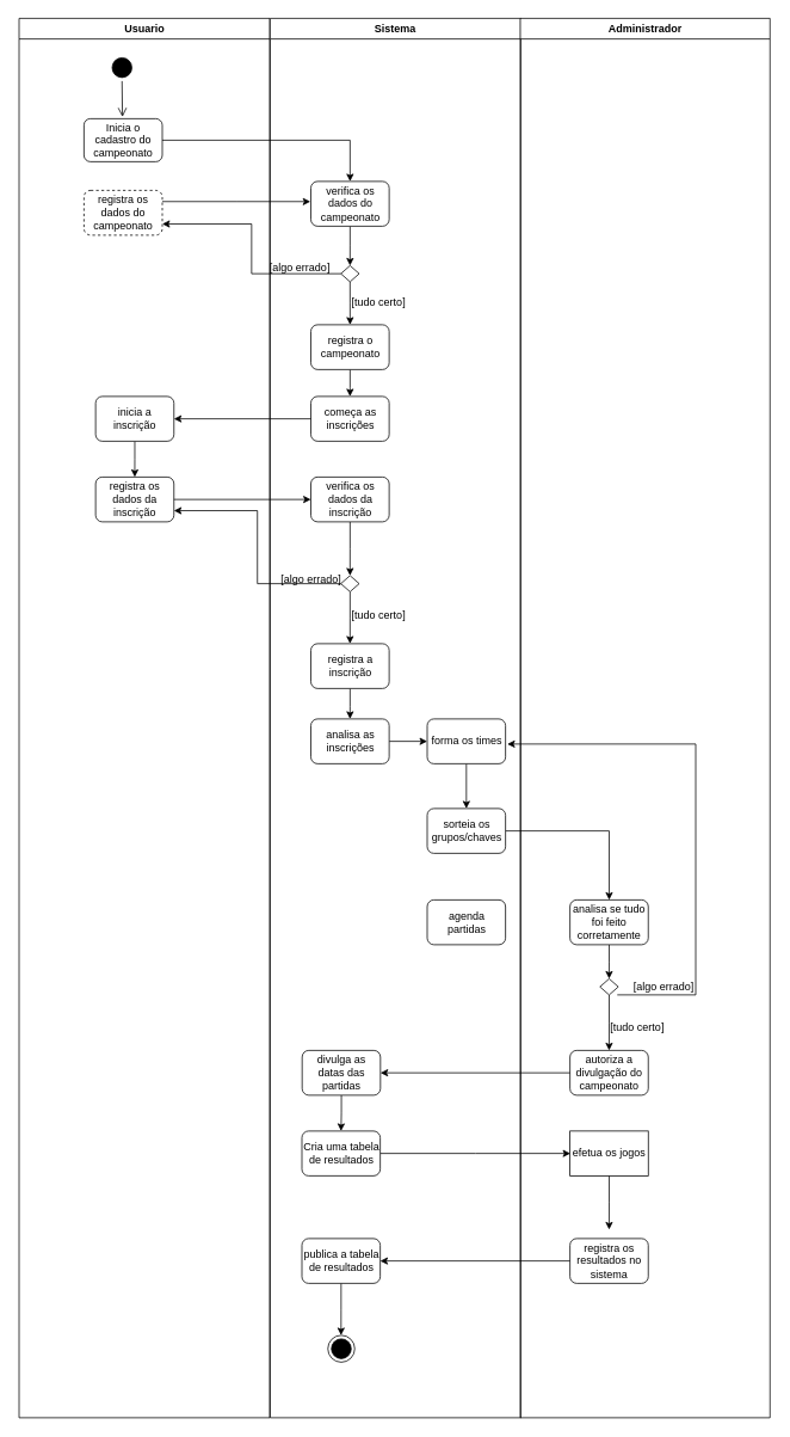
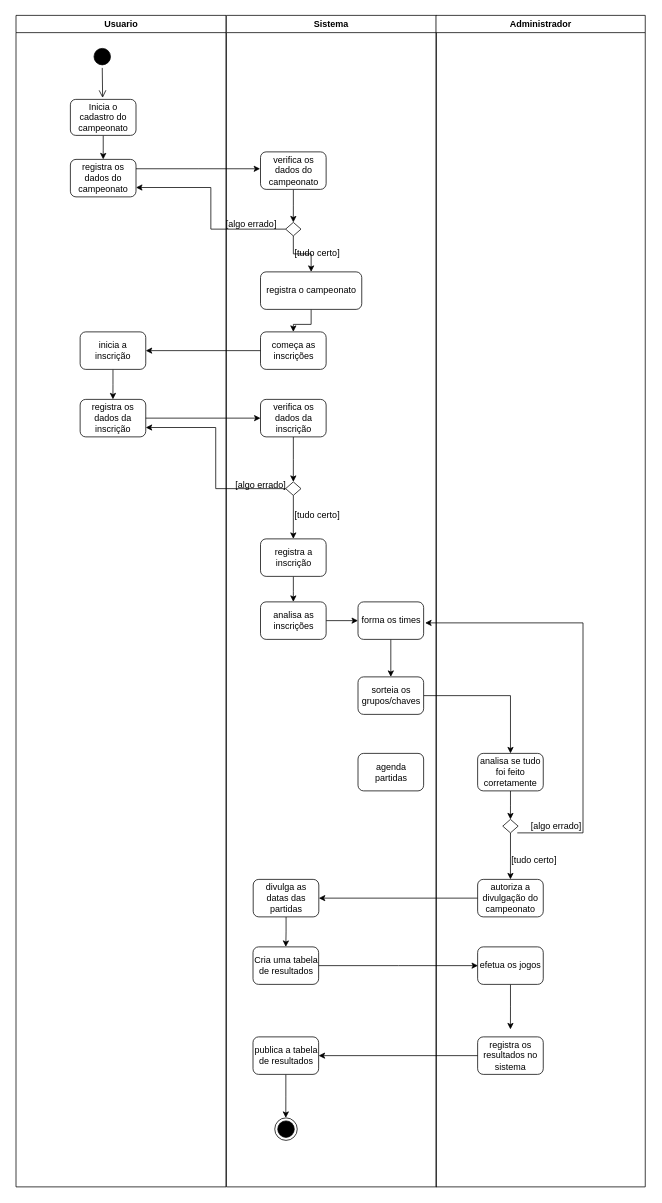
  <mxCell id="0" />
  <mxCell id="1" parent="0" />
  <mxCell id="2" value="Usuario" style="swimlane;whiteSpace=wrap" parent="1" vertex="1"><mxGeometry x="20.5" y="20" width="280" height="1562" as="geometry" /></mxCell>
  <mxCell id="3" value="" style="ellipse;shape=startState;fillColor=#000000;strokeColor=#000000;" parent="2" vertex="1"><mxGeometry x="100" y="40" width="30" height="30" as="geometry" /></mxCell>
  <mxCell id="4" value="" style="edgeStyle=elbowEdgeStyle;elbow=horizontal;verticalAlign=bottom;endArrow=open;endSize=8;strokeColor=#000000;endFill=1;rounded=0" parent="2" source="3" edge="1"><mxGeometry x="100" y="40" as="geometry"><mxPoint x="115.071" y="110" as="targetPoint" /></mxGeometry></mxCell>
- <mxCell id="5" style="edgeStyle=orthogonalEdgeStyle;rounded=0;orthogonalLoop=1;jettySize=auto;html=1;" parent="2" source="6" target="14" edge="1"><mxGeometry relative="1" as="geometry" /></mxCell>
+ <mxCell id="5" style="edgeStyle=orthogonalEdgeStyle;rounded=0;orthogonalLoop=1;jettySize=auto;html=1;entryX=0.5;entryY=0;entryDx=0;entryDy=0;" parent="2" source="6" target="8" edge="1"><mxGeometry relative="1" as="geometry" /></mxCell>
  <mxCell id="6" value="Inicia o cadastro do campeonato" style="rounded=1;whiteSpace=wrap;html=1;" parent="2" vertex="1"><mxGeometry x="72.5" y="112" width="87.5" height="48" as="geometry" /></mxCell>
  <mxCell id="7" style="edgeStyle=orthogonalEdgeStyle;rounded=0;orthogonalLoop=1;jettySize=auto;html=1;exitX=1;exitY=0.25;exitDx=0;exitDy=0;" parent="2" source="8" edge="1"><mxGeometry relative="1" as="geometry"><mxPoint x="325.5" y="204.529" as="targetPoint" /></mxGeometry></mxCell>
- <mxCell id="8" value="registra os dados do campeonato" style="rounded=1;whiteSpace=wrap;html=1;dashed=1;" parent="2" vertex="1"><mxGeometry x="72.5" y="192" width="87.5" height="50" as="geometry" /></mxCell>
+ <mxCell id="8" value="registra os dados do campeonato" style="rounded=1;whiteSpace=wrap;html=1;" parent="2" vertex="1"><mxGeometry x="72.5" y="192" width="87.5" height="50" as="geometry" /></mxCell>
  <mxCell id="9" style="edgeStyle=orthogonalEdgeStyle;rounded=0;orthogonalLoop=1;jettySize=auto;html=1;entryX=0.5;entryY=0;entryDx=0;entryDy=0;" parent="2" source="10" target="11" edge="1"><mxGeometry relative="1" as="geometry" /></mxCell>
  <mxCell id="10" value="inicia a inscrição" style="rounded=1;whiteSpace=wrap;html=1;" parent="2" vertex="1"><mxGeometry x="85.5" y="422" width="87.5" height="50" as="geometry" /></mxCell>
  <mxCell id="11" value="registra os dados da inscrição" style="rounded=1;whiteSpace=wrap;html=1;" parent="2" vertex="1"><mxGeometry x="85.5" y="512" width="87.5" height="50" as="geometry" /></mxCell>
  <mxCell id="12" value="Sistema" style="swimlane;whiteSpace=wrap" parent="1" vertex="1"><mxGeometry x="301" y="20" width="280" height="1562" as="geometry" /></mxCell>
  <mxCell id="13" style="edgeStyle=orthogonalEdgeStyle;rounded=0;orthogonalLoop=1;jettySize=auto;html=1;entryX=0.5;entryY=0;entryDx=0;entryDy=0;" parent="12" source="14" target="16" edge="1"><mxGeometry relative="1" as="geometry" /></mxCell>
  <mxCell id="14" value="verifica os dados do campeonato" style="rounded=1;whiteSpace=wrap;html=1;" parent="12" vertex="1"><mxGeometry x="45.5" y="182" width="87.5" height="50" as="geometry" /></mxCell>
  <mxCell id="15" style="edgeStyle=orthogonalEdgeStyle;rounded=0;orthogonalLoop=1;jettySize=auto;html=1;exitX=0.5;exitY=1;exitDx=0;exitDy=0;" parent="12" source="16" target="18" edge="1"><mxGeometry relative="1" as="geometry" /></mxCell>
  <mxCell id="16" value="" style="rhombus;whiteSpace=wrap;html=1;" parent="12" vertex="1"><mxGeometry x="79" y="276" width="20.5" height="18" as="geometry" /></mxCell>
  <mxCell id="17" style="edgeStyle=orthogonalEdgeStyle;rounded=0;orthogonalLoop=1;jettySize=auto;html=1;entryX=0.5;entryY=0;entryDx=0;entryDy=0;" parent="12" source="18" target="21" edge="1"><mxGeometry relative="1" as="geometry" /></mxCell>
- <mxCell id="18" value="registra o campeonato" style="rounded=1;whiteSpace=wrap;html=1;" parent="12" vertex="1"><mxGeometry x="45.5" y="342" width="87.5" height="50" as="geometry" /></mxCell>
+ <mxCell id="18" value="registra o campeonato" style="rounded=1;whiteSpace=wrap;html=1;" parent="12" vertex="1"><mxGeometry x="45.5" y="342" width="135" height="50" as="geometry" /></mxCell>
  <mxCell id="19" value="[tudo certo]" style="text;html=1;strokeColor=none;fillColor=none;align=center;verticalAlign=middle;whiteSpace=wrap;rounded=0;" parent="12" vertex="1"><mxGeometry x="85.5" y="302" width="70.5" height="30" as="geometry" /></mxCell>
  <mxCell id="20" value="[algo errado]" style="text;html=1;strokeColor=none;fillColor=none;align=center;verticalAlign=middle;whiteSpace=wrap;rounded=0;" parent="12" vertex="1"><mxGeometry x="-4.5" y="264" width="74.5" height="30" as="geometry" /></mxCell>
  <mxCell id="21" value="começa as inscrições" style="rounded=1;whiteSpace=wrap;html=1;" parent="12" vertex="1"><mxGeometry x="45.5" y="422" width="87.5" height="50" as="geometry" /></mxCell>
  <mxCell id="22" style="edgeStyle=orthogonalEdgeStyle;rounded=0;orthogonalLoop=1;jettySize=auto;html=1;" parent="12" source="23" edge="1"><mxGeometry relative="1" as="geometry"><mxPoint x="89.25" y="622" as="targetPoint" /></mxGeometry></mxCell>
  <mxCell id="23" value="verifica os dados da inscrição" style="rounded=1;whiteSpace=wrap;html=1;" parent="12" vertex="1"><mxGeometry x="45.5" y="512" width="87.5" height="50" as="geometry" /></mxCell>
  <mxCell id="24" style="edgeStyle=orthogonalEdgeStyle;rounded=0;orthogonalLoop=1;jettySize=auto;html=1;entryX=0.5;entryY=0;entryDx=0;entryDy=0;" parent="12" source="25" target="28" edge="1"><mxGeometry relative="1" as="geometry" /></mxCell>
  <mxCell id="25" value="" style="rhombus;whiteSpace=wrap;html=1;" parent="12" vertex="1"><mxGeometry x="79" y="622" width="20.5" height="18" as="geometry" /></mxCell>
  <mxCell id="26" value="[algo errado]" style="text;html=1;strokeColor=none;fillColor=none;align=center;verticalAlign=middle;whiteSpace=wrap;rounded=0;" parent="12" vertex="1"><mxGeometry x="10.5" y="611" width="69.5" height="30" as="geometry" /></mxCell>
  <mxCell id="27" style="edgeStyle=orthogonalEdgeStyle;rounded=0;orthogonalLoop=1;jettySize=auto;html=1;" parent="12" source="28" edge="1"><mxGeometry relative="1" as="geometry"><mxPoint x="89.25" y="782" as="targetPoint" /></mxGeometry></mxCell>
  <mxCell id="28" value="registra a inscrição" style="rounded=1;whiteSpace=wrap;html=1;" parent="12" vertex="1"><mxGeometry x="45.5" y="698" width="87.5" height="50" as="geometry" /></mxCell>
  <mxCell id="29" value="[tudo certo]" style="text;html=1;strokeColor=none;fillColor=none;align=center;verticalAlign=middle;whiteSpace=wrap;rounded=0;" parent="12" vertex="1"><mxGeometry x="85.5" y="652" width="70.5" height="30" as="geometry" /></mxCell>
  <mxCell id="30" style="edgeStyle=orthogonalEdgeStyle;rounded=0;orthogonalLoop=1;jettySize=auto;html=1;entryX=0;entryY=0.5;entryDx=0;entryDy=0;" parent="12" source="31" target="33" edge="1"><mxGeometry relative="1" as="geometry" /></mxCell>
  <mxCell id="31" value="analisa as inscrições" style="rounded=1;whiteSpace=wrap;html=1;" parent="12" vertex="1"><mxGeometry x="45.5" y="782" width="87.5" height="50" as="geometry" /></mxCell>
  <mxCell id="32" style="edgeStyle=orthogonalEdgeStyle;rounded=0;orthogonalLoop=1;jettySize=auto;html=1;" parent="12" source="33" target="35" edge="1"><mxGeometry relative="1" as="geometry" /></mxCell>
  <mxCell id="33" value="forma os times" style="rounded=1;whiteSpace=wrap;html=1;" parent="12" vertex="1"><mxGeometry x="175.5" y="782" width="87.5" height="50" as="geometry" /></mxCell>
  <mxCell id="34" style="edgeStyle=orthogonalEdgeStyle;rounded=0;orthogonalLoop=1;jettySize=auto;html=1;" parent="12" source="35" target="50" edge="1"><mxGeometry relative="1" as="geometry" /></mxCell>
  <mxCell id="35" value="sorteia os grupos/chaves" style="rounded=1;whiteSpace=wrap;html=1;" parent="12" vertex="1"><mxGeometry x="175.5" y="882" width="87.5" height="50" as="geometry" /></mxCell>
  <mxCell id="36" value="agenda partidas" style="rounded=1;whiteSpace=wrap;html=1;" parent="12" vertex="1"><mxGeometry x="175.5" y="984" width="87.5" height="50" as="geometry" /></mxCell>
  <mxCell id="37" style="edgeStyle=orthogonalEdgeStyle;rounded=0;orthogonalLoop=1;jettySize=auto;html=1;entryX=0.5;entryY=0;entryDx=0;entryDy=0;" parent="12" source="38" target="40" edge="1"><mxGeometry relative="1" as="geometry" /></mxCell>
  <mxCell id="38" value="divulga as datas das partidas" style="rounded=1;whiteSpace=wrap;html=1;" parent="12" vertex="1"><mxGeometry x="35.75" y="1152" width="87.5" height="50" as="geometry" /></mxCell>
  <mxCell id="39" style="edgeStyle=orthogonalEdgeStyle;rounded=0;orthogonalLoop=1;jettySize=auto;html=1;" parent="12" source="40" edge="1"><mxGeometry relative="1" as="geometry"><mxPoint x="335.5" y="1267" as="targetPoint" /></mxGeometry></mxCell>
  <mxCell id="40" value="Cria uma tabela de resultados" style="rounded=1;whiteSpace=wrap;html=1;" parent="12" vertex="1"><mxGeometry x="35.5" y="1242" width="87.5" height="50" as="geometry" /></mxCell>
  <mxCell id="41" style="edgeStyle=orthogonalEdgeStyle;rounded=0;orthogonalLoop=1;jettySize=auto;html=1;" parent="12" source="42" edge="1"><mxGeometry relative="1" as="geometry"><mxPoint x="79.25" y="1470" as="targetPoint" /></mxGeometry></mxCell>
  <mxCell id="42" value="publica a tabela de resultados" style="rounded=1;whiteSpace=wrap;html=1;" parent="12" vertex="1"><mxGeometry x="35.5" y="1362" width="87.5" height="50" as="geometry" /></mxCell>
  <mxCell id="43" value="" style="ellipse;html=1;shape=endState;fillColor=#000000;strokeColor=#000000;" parent="12" vertex="1"><mxGeometry x="64.5" y="1470" width="30" height="30" as="geometry" /></mxCell>
  <mxCell id="44" style="edgeStyle=orthogonalEdgeStyle;rounded=0;orthogonalLoop=1;jettySize=auto;html=1;entryX=1;entryY=0.75;entryDx=0;entryDy=0;" parent="1" source="16" target="8" edge="1"><mxGeometry relative="1" as="geometry" /></mxCell>
  <mxCell id="45" style="edgeStyle=orthogonalEdgeStyle;rounded=0;orthogonalLoop=1;jettySize=auto;html=1;" parent="1" source="21" target="10" edge="1"><mxGeometry relative="1" as="geometry" /></mxCell>
  <mxCell id="46" style="edgeStyle=orthogonalEdgeStyle;rounded=0;orthogonalLoop=1;jettySize=auto;html=1;" parent="1" source="11" target="23" edge="1"><mxGeometry relative="1" as="geometry" /></mxCell>
  <mxCell id="47" style="edgeStyle=orthogonalEdgeStyle;rounded=0;orthogonalLoop=1;jettySize=auto;html=1;entryX=1;entryY=0.75;entryDx=0;entryDy=0;" parent="1" source="25" target="11" edge="1"><mxGeometry relative="1" as="geometry" /></mxCell>
  <mxCell id="48" value="Administrador" style="swimlane;whiteSpace=wrap;html=1;" parent="1" vertex="1"><mxGeometry x="580.5" y="20" width="279" height="1562" as="geometry" /></mxCell>
  <mxCell id="49" style="edgeStyle=orthogonalEdgeStyle;rounded=0;orthogonalLoop=1;jettySize=auto;html=1;" parent="48" source="50" edge="1"><mxGeometry relative="1" as="geometry"><mxPoint x="99.25" y="1072.0" as="targetPoint" /></mxGeometry></mxCell>
  <mxCell id="50" value="analisa se tudo foi feito corretamente" style="rounded=1;whiteSpace=wrap;html=1;" parent="48" vertex="1"><mxGeometry x="55.5" y="984" width="87.5" height="50" as="geometry" /></mxCell>
  <mxCell id="51" style="edgeStyle=orthogonalEdgeStyle;rounded=0;orthogonalLoop=1;jettySize=auto;html=1;" parent="48" edge="1"><mxGeometry relative="1" as="geometry"><mxPoint x="-14.5" y="810" as="targetPoint" /><mxPoint x="108.361" y="1090.0" as="sourcePoint" /><Array as="points"><mxPoint x="196" y="1090" /><mxPoint x="196" y="810" /></Array></mxGeometry></mxCell>
  <mxCell id="52" style="edgeStyle=orthogonalEdgeStyle;rounded=0;orthogonalLoop=1;jettySize=auto;html=1;entryX=0.5;entryY=0;entryDx=0;entryDy=0;" parent="48" source="53" target="55" edge="1"><mxGeometry relative="1" as="geometry" /></mxCell>
  <mxCell id="53" value="" style="rhombus;whiteSpace=wrap;html=1;" parent="48" vertex="1"><mxGeometry x="89" y="1072" width="20.5" height="18" as="geometry" /></mxCell>
  <mxCell id="54" value="[algo errado]" style="text;html=1;strokeColor=none;fillColor=none;align=center;verticalAlign=middle;whiteSpace=wrap;rounded=0;" parent="48" vertex="1"><mxGeometry x="125.5" y="1066" width="69.5" height="30" as="geometry" /></mxCell>
  <mxCell id="55" value="autoriza a divulgação do campeonato" style="rounded=1;whiteSpace=wrap;html=1;" parent="48" vertex="1"><mxGeometry x="55.5" y="1152" width="87.5" height="50" as="geometry" /></mxCell>
  <mxCell id="56" value="[tudo certo]" style="text;html=1;strokeColor=none;fillColor=none;align=center;verticalAlign=middle;whiteSpace=wrap;rounded=0;" parent="48" vertex="1"><mxGeometry x="95.5" y="1111" width="70.5" height="30" as="geometry" /></mxCell>
  <mxCell id="57" style="edgeStyle=orthogonalEdgeStyle;rounded=0;orthogonalLoop=1;jettySize=auto;html=1;" parent="48" source="58" edge="1"><mxGeometry relative="1" as="geometry"><mxPoint x="99.25" y="1352" as="targetPoint" /></mxGeometry></mxCell>
- <mxCell id="58" value="efetua os jogos" style="whiteSpace=wrap;html=1;rounded=0;" parent="48" vertex="1"><mxGeometry x="55.5" y="1242" width="87.5" height="50" as="geometry" /></mxCell>
+ <mxCell id="58" value="efetua os jogos" style="rounded=1;whiteSpace=wrap;html=1;" parent="48" vertex="1"><mxGeometry x="55.5" y="1242" width="87.5" height="50" as="geometry" /></mxCell>
  <mxCell id="59" value="registra os resultados no sistema" style="rounded=1;whiteSpace=wrap;html=1;" parent="48" vertex="1"><mxGeometry x="55.5" y="1362" width="87.5" height="50" as="geometry" /></mxCell>
  <mxCell id="60" style="edgeStyle=orthogonalEdgeStyle;rounded=0;orthogonalLoop=1;jettySize=auto;html=1;entryX=1;entryY=0.5;entryDx=0;entryDy=0;" parent="1" source="55" target="38" edge="1"><mxGeometry relative="1" as="geometry" /></mxCell>
  <mxCell id="61" style="edgeStyle=orthogonalEdgeStyle;rounded=0;orthogonalLoop=1;jettySize=auto;html=1;" parent="1" source="59" target="42" edge="1"><mxGeometry relative="1" as="geometry" /></mxCell>
